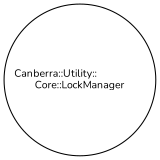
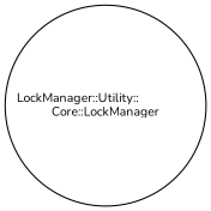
  digraph {
    rankdir=LR
    fontname=Nunito
-   n1 [color=black fillcolor=white fontname=Nunito fontsize=10 height=0.2 label="Canberra::Utility::\lCore::LockManager" shape=circle style=filled width=0.4]
+   n1 [color=black fillcolor=white fontname=Nunito fontsize=10 height=0.2 label="LockManager::Utility::\lCore::LockManager" shape=circle style=filled width=0.4]
  }
